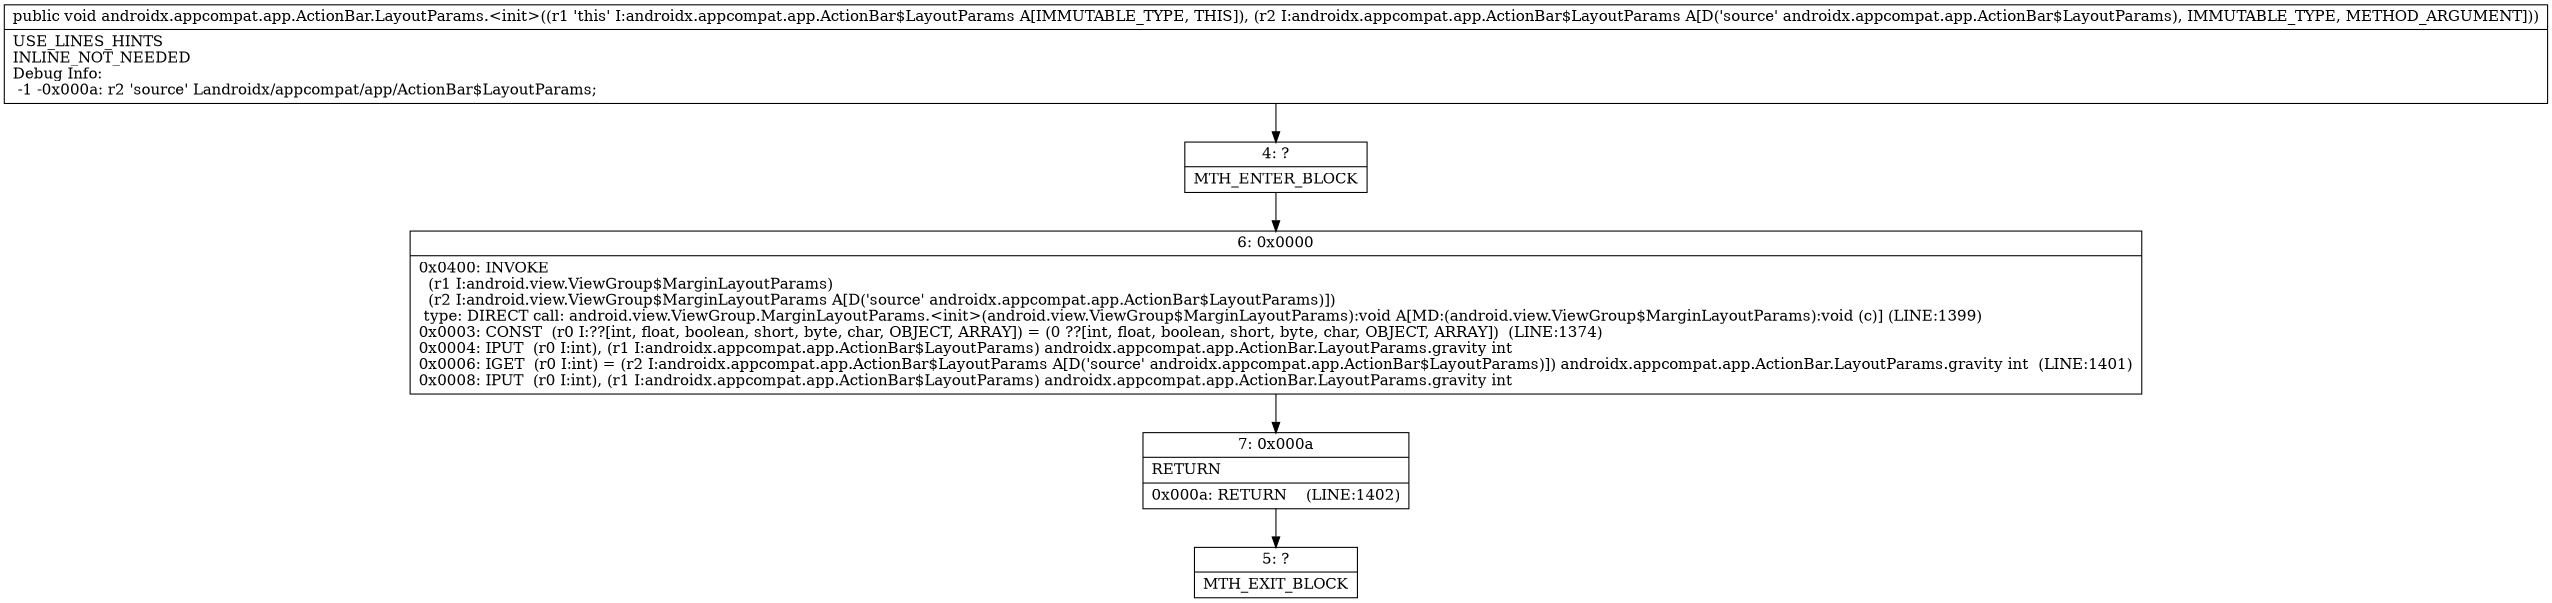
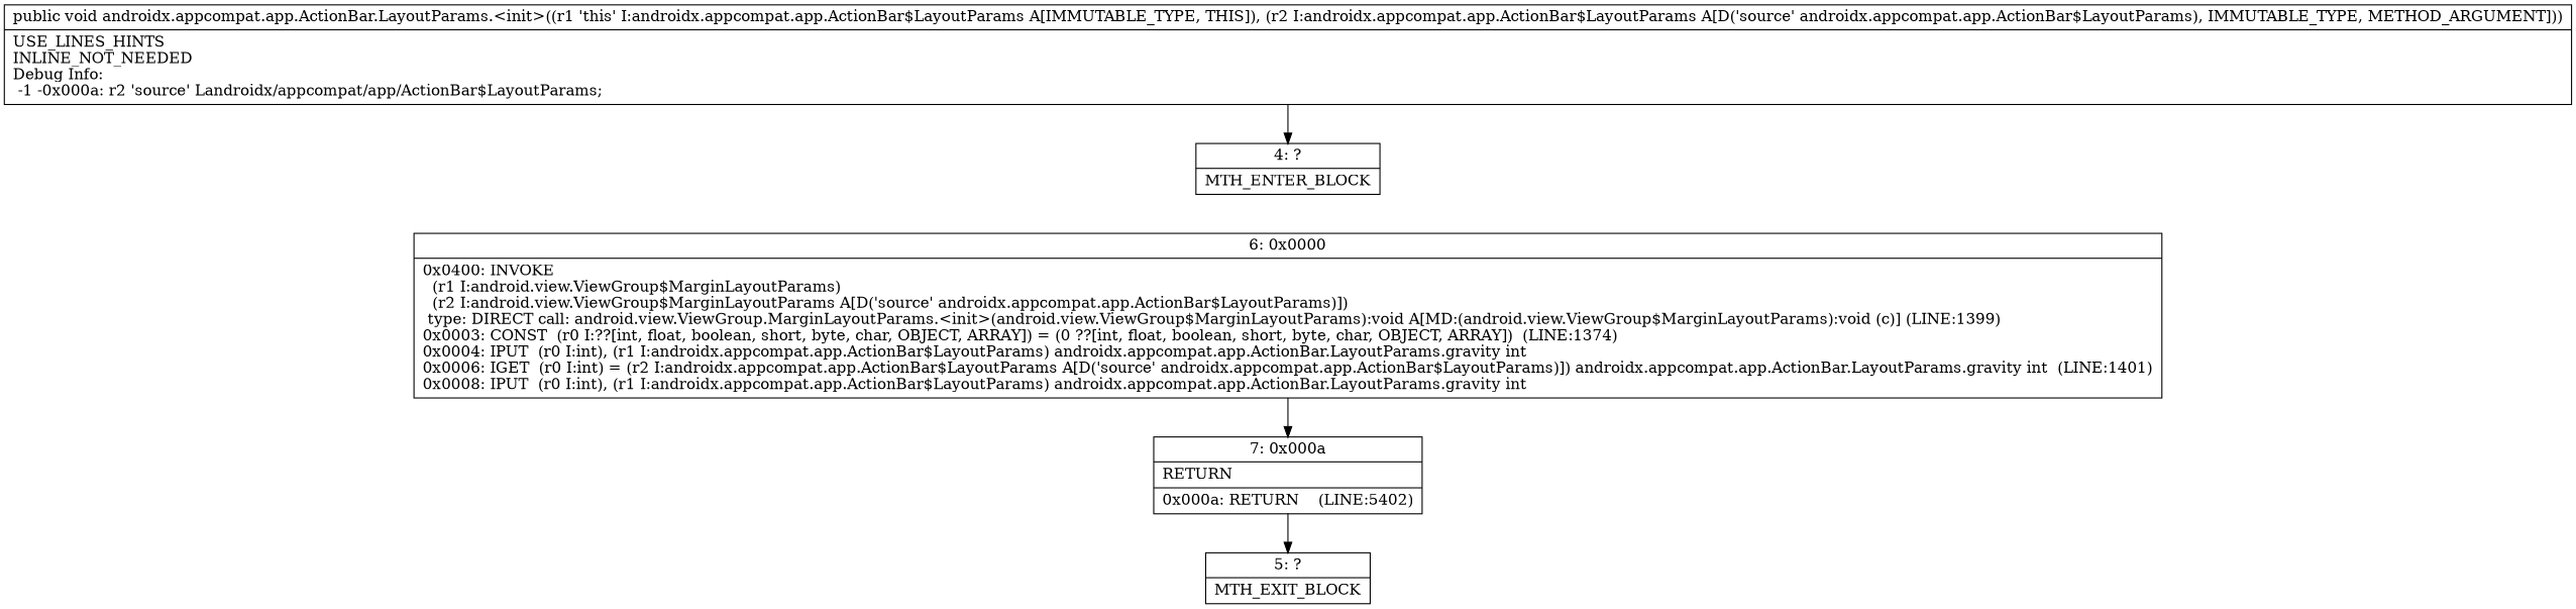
  digraph {
    node [shape=record]
    n1 [label="{4\:\ ?|MTH_ENTER_BLOCK\l}"]
    n2 [label="{6\:\ 0x0000|0x0400: INVOKE  \l  (r1 I:android.view.ViewGroup$MarginLayoutParams)\l  (r2 I:android.view.ViewGroup$MarginLayoutParams A[D('source' androidx.appcompat.app.ActionBar$LayoutParams)])\l type: DIRECT call: android.view.ViewGroup.MarginLayoutParams.\<init\>(android.view.ViewGroup$MarginLayoutParams):void A[MD:(android.view.ViewGroup$MarginLayoutParams):void (c)] (LINE:1399)\l0x0003: CONST  (r0 I:??[int, float, boolean, short, byte, char, OBJECT, ARRAY]) = (0 ??[int, float, boolean, short, byte, char, OBJECT, ARRAY])  (LINE:1374)\l0x0004: IPUT  (r0 I:int), (r1 I:androidx.appcompat.app.ActionBar$LayoutParams) androidx.appcompat.app.ActionBar.LayoutParams.gravity int \l0x0006: IGET  (r0 I:int) = (r2 I:androidx.appcompat.app.ActionBar$LayoutParams A[D('source' androidx.appcompat.app.ActionBar$LayoutParams)]) androidx.appcompat.app.ActionBar.LayoutParams.gravity int  (LINE:1401)\l0x0008: IPUT  (r0 I:int), (r1 I:androidx.appcompat.app.ActionBar$LayoutParams) androidx.appcompat.app.ActionBar.LayoutParams.gravity int \l}"]
-   n3 [label="{7\:\ 0x000a|RETURN\l|0x000a: RETURN    (LINE:1402)\l}"]
+   n3 [label="{7\:\ 0x000a|RETURN\l|0x000a: RETURN    (LINE:5402)\l}"]
    n4 [label="{5\:\ ?|MTH_EXIT_BLOCK\l}"]
    n5 [label="{public void androidx.appcompat.app.ActionBar.LayoutParams.\<init\>((r1 'this' I:androidx.appcompat.app.ActionBar$LayoutParams A[IMMUTABLE_TYPE, THIS]), (r2 I:androidx.appcompat.app.ActionBar$LayoutParams A[D('source' androidx.appcompat.app.ActionBar$LayoutParams), IMMUTABLE_TYPE, METHOD_ARGUMENT]))  | USE_LINES_HINTS\lINLINE_NOT_NEEDED\lDebug Info:\l  \-1 \-0x000a: r2 'source' Landroidx\/appcompat\/app\/ActionBar$LayoutParams;\l}"]
-   n1 -> n2
    n2 -> n3
    n3 -> n4
    n5 -> n1
  }
